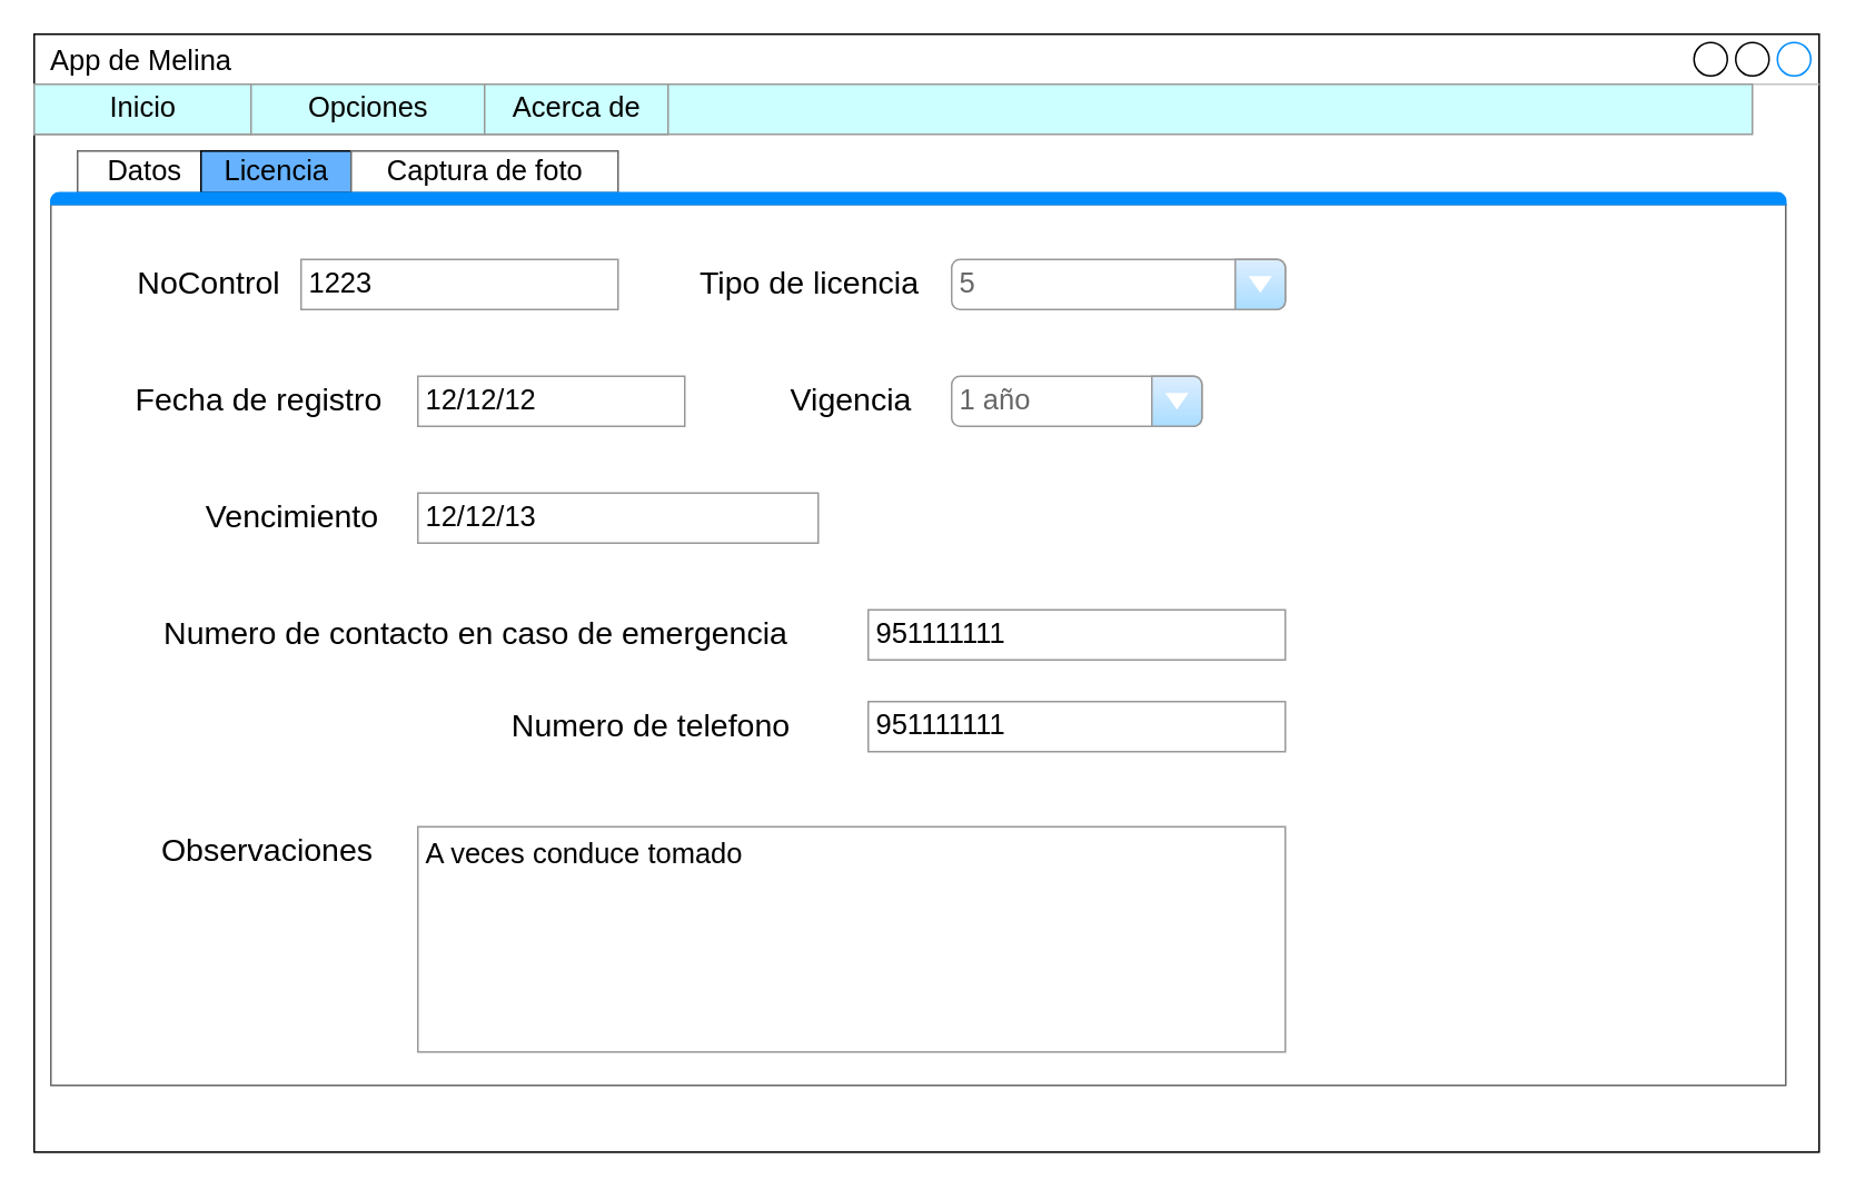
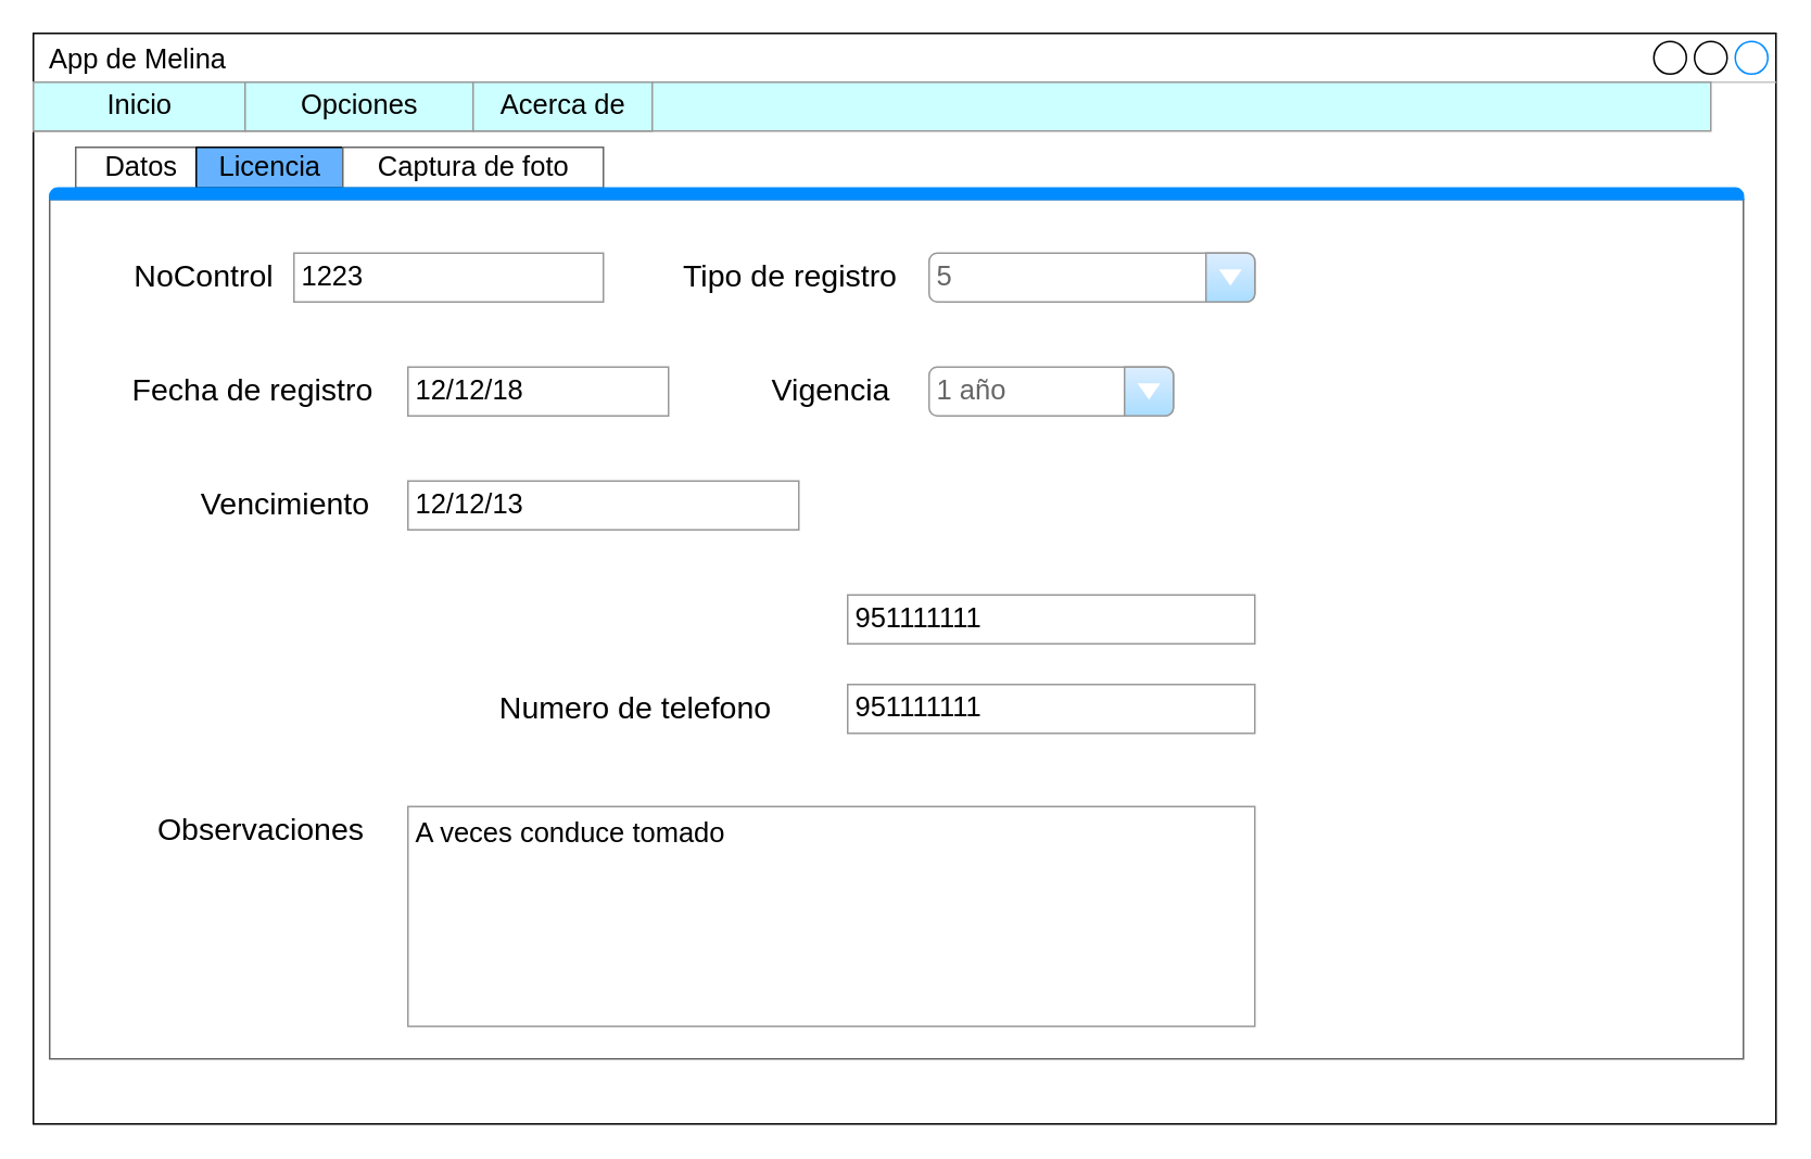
  <mxCell id="0" />
  <mxCell id="1" parent="0" />
  <mxCell id="2" value="App de Melina" style="strokeWidth=1;shadow=0;dashed=0;align=center;html=1;shape=mxgraph.mockup.containers.window;align=left;verticalAlign=top;spacingLeft=8;strokeColor2=#008cff;strokeColor3=#c4c4c4;fontColor=#000000;mainText=;fontSize=17;labelBackgroundColor=none;" parent="1" vertex="1"><mxGeometry x="20" width="1070" height="670" as="geometry" y="20" /></mxCell>
  <mxCell id="3" value="" style="strokeWidth=1;shadow=0;dashed=0;align=center;html=1;shape=mxgraph.mockup.containers.marginRect2;rectMarginTop=32;strokeColor=#666666;gradientColor=none;" parent="1" vertex="1"><mxGeometry x="30" y="90" width="1040" height="560" as="geometry" /></mxCell>
  <mxCell id="4" value="Datos" style="strokeColor=inherit;fillColor=#FFFFFF;gradientColor=inherit;strokeWidth=1;shadow=0;dashed=0;align=center;html=1;shape=mxgraph.mockup.containers.rrect;rSize=0;fontSize=17;fontColor=#000000;gradientColor=none;" parent="3" vertex="1"><mxGeometry width="80" height="25" relative="1" as="geometry"><mxPoint x="16" as="offset" /></mxGeometry></mxCell>
  <mxCell id="5" value="Licencia" style="strokeWidth=1;shadow=0;dashed=0;align=center;html=1;shape=mxgraph.mockup.containers.rrect;rSize=0;fontSize=17;fontColor=#000000;strokeColor=#000000;fillColor=#66B2FF;" parent="3" vertex="1"><mxGeometry width="90" height="25" relative="1" as="geometry"><mxPoint x="90" as="offset" /></mxGeometry></mxCell>
  <mxCell id="6" value="Captura de foto" style="strokeColor=inherit;fillColor=inherit;gradientColor=inherit;strokeWidth=1;shadow=0;dashed=0;align=center;html=1;shape=mxgraph.mockup.containers.rrect;rSize=0;fontSize=17;fontColor=#000000;gradientColor=none;" parent="3" vertex="1"><mxGeometry width="160" height="25" relative="1" as="geometry"><mxPoint x="180" as="offset" /></mxGeometry></mxCell>
  <mxCell id="7" value="" style="strokeWidth=1;shadow=0;dashed=0;align=center;html=1;shape=mxgraph.mockup.containers.topButton;rSize=5;strokeColor=#008cff;fillColor=#008cff;gradientColor=none;resizeWidth=1;movable=0;deletable=1;" parent="3" vertex="1"><mxGeometry width="1040" height="7" relative="1" as="geometry"><mxPoint y="25" as="offset" /></mxGeometry></mxCell>
  <mxCell id="8" value="NoControl" style="text;html=1;strokeColor=none;fillColor=none;align=center;verticalAlign=middle;whiteSpace=wrap;rounded=0;fontColor=#000000;fontSize=19;" vertex="1" parent="3"><mxGeometry x="40" y="70" width="110" height="20" as="geometry" /></mxCell>
  <mxCell id="9" value="1223" style="strokeWidth=1;shadow=0;dashed=0;align=center;html=1;shape=mxgraph.mockup.forms.pwField;strokeColor=#999999;mainText=;align=left;fontColor=#000000;fontSize=17;spacingLeft=3;" vertex="1" parent="3"><mxGeometry x="150" y="65" width="190" height="30" as="geometry" /></mxCell>
- <mxCell id="10" value="Tipo de licencia" style="text;html=1;strokeColor=none;fillColor=none;align=center;verticalAlign=middle;whiteSpace=wrap;rounded=0;fontColor=#000000;fontSize=19;" vertex="1" parent="3"><mxGeometry x="370" y="70" width="170" height="20" as="geometry" /></mxCell>
+ <mxCell id="10" value="Tipo de registro" style="text;html=1;strokeColor=none;fillColor=none;align=center;verticalAlign=middle;whiteSpace=wrap;rounded=0;fontColor=#000000;fontSize=19;" vertex="1" parent="3"><mxGeometry x="370" y="70" width="170" height="20" as="geometry" /></mxCell>
  <mxCell id="11" value="5" style="strokeWidth=1;shadow=0;dashed=0;align=center;html=1;shape=mxgraph.mockup.forms.comboBox;strokeColor=#999999;fillColor=#ddeeff;align=left;fillColor2=#aaddff;mainText=;fontColor=#666666;fontSize=17;spacingLeft=3;" vertex="1" parent="3"><mxGeometry x="540" y="65" width="200" height="30" as="geometry" /></mxCell>
  <mxCell id="12" value="Fecha de registro" style="text;html=1;strokeColor=none;fillColor=none;align=center;verticalAlign=middle;whiteSpace=wrap;rounded=0;fontColor=#000000;fontSize=19;" vertex="1" parent="3"><mxGeometry x="50" y="140" width="150" height="20" as="geometry" /></mxCell>
- <mxCell id="13" value="12/12/12" style="strokeWidth=1;shadow=0;dashed=0;align=center;html=1;shape=mxgraph.mockup.forms.pwField;strokeColor=#999999;mainText=;align=left;fontColor=#000000;fontSize=17;spacingLeft=3;" vertex="1" parent="3"><mxGeometry x="220" y="135" width="160" height="30" as="geometry" /></mxCell>
+ <mxCell id="13" value="12/12/18" style="strokeWidth=1;shadow=0;dashed=0;align=center;html=1;shape=mxgraph.mockup.forms.pwField;strokeColor=#999999;mainText=;align=left;fontColor=#000000;fontSize=17;spacingLeft=3;" vertex="1" parent="3"><mxGeometry x="220" y="135" width="160" height="30" as="geometry" /></mxCell>
  <mxCell id="14" value="Vigencia" style="text;html=1;strokeColor=none;fillColor=none;align=center;verticalAlign=middle;whiteSpace=wrap;rounded=0;fontColor=#000000;fontSize=19;" vertex="1" parent="3"><mxGeometry x="430" y="140" width="100" height="20" as="geometry" /></mxCell>
  <mxCell id="15" value="1 año" style="strokeWidth=1;shadow=0;dashed=0;align=center;html=1;shape=mxgraph.mockup.forms.comboBox;strokeColor=#999999;fillColor=#ddeeff;align=left;fillColor2=#aaddff;mainText=;fontColor=#666666;fontSize=17;spacingLeft=3;" vertex="1" parent="3"><mxGeometry x="540" y="135" width="150" height="30" as="geometry" /></mxCell>
  <mxCell id="16" value="Vencimiento" style="text;html=1;strokeColor=none;fillColor=none;align=center;verticalAlign=middle;whiteSpace=wrap;rounded=0;fontColor=#000000;fontSize=19;" vertex="1" parent="3"><mxGeometry x="90" y="210" width="110" height="20" as="geometry" /></mxCell>
  <mxCell id="17" value="12/12/13" style="strokeWidth=1;shadow=0;dashed=0;align=center;html=1;shape=mxgraph.mockup.forms.pwField;strokeColor=#999999;mainText=;align=left;fontColor=#000000;fontSize=17;spacingLeft=3;" vertex="1" parent="3"><mxGeometry x="220" y="205" width="240" height="30" as="geometry" /></mxCell>
- <mxCell id="18" value="Numero de contacto en caso de emergencia" style="text;html=1;strokeColor=none;fillColor=none;align=center;verticalAlign=middle;whiteSpace=wrap;rounded=0;fontColor=#000000;fontSize=19;" vertex="1" parent="3"><mxGeometry x="60" y="280" width="390" height="20" as="geometry" /></mxCell>
  <mxCell id="19" value="951111111" style="strokeWidth=1;shadow=0;dashed=0;align=center;html=1;shape=mxgraph.mockup.forms.pwField;strokeColor=#999999;mainText=;align=left;fontColor=#000000;fontSize=17;spacingLeft=3;" vertex="1" parent="3"><mxGeometry x="490" y="275" width="250" height="30" as="geometry" /></mxCell>
  <mxCell id="20" value="Numero de telefono" style="text;html=1;strokeColor=none;fillColor=none;align=center;verticalAlign=middle;whiteSpace=wrap;rounded=0;fontColor=#000000;fontSize=19;" vertex="1" parent="3"><mxGeometry x="270" y="335" width="180" height="20" as="geometry" /></mxCell>
  <mxCell id="21" value="951111111" style="strokeWidth=1;shadow=0;dashed=0;align=center;html=1;shape=mxgraph.mockup.forms.pwField;strokeColor=#999999;mainText=;align=left;fontColor=#000000;fontSize=17;spacingLeft=3;" vertex="1" parent="3"><mxGeometry x="490" y="330" width="250" height="30" as="geometry" /></mxCell>
  <mxCell id="22" value="Observaciones" style="text;html=1;strokeColor=none;fillColor=none;align=center;verticalAlign=middle;whiteSpace=wrap;rounded=0;fontColor=#000000;fontSize=19;" vertex="1" parent="3"><mxGeometry x="60" y="410" width="140" height="20" as="geometry" /></mxCell>
  <mxCell id="23" value="A veces conduce tomado" style="strokeWidth=1;shadow=0;dashed=0;align=center;html=1;shape=mxgraph.mockup.forms.pwField;strokeColor=#999999;mainText=;align=left;fontColor=#000000;fontSize=17;spacingLeft=3;labelPosition=center;verticalLabelPosition=middle;verticalAlign=top;" vertex="1" parent="3"><mxGeometry x="220" y="405" width="520" height="135" as="geometry" /></mxCell>
  <mxCell id="24" value="" style="strokeWidth=1;shadow=0;dashed=0;align=center;html=1;shape=mxgraph.mockup.forms.rrect;rSize=0;strokeColor=#999999;fillColor=#CCFFFF;fontColor=#000000;" parent="1" vertex="1"><mxGeometry x="20" y="50" width="1030" height="30" as="geometry" /></mxCell>
  <mxCell id="25" value="Inicio" style="strokeColor=inherit;fillColor=inherit;gradientColor=inherit;strokeWidth=1;shadow=0;dashed=0;align=center;html=1;shape=mxgraph.mockup.forms.rrect;rSize=0;fontSize=17;fontColor=#000000;" parent="24" vertex="1"><mxGeometry width="130" height="30" as="geometry" /></mxCell>
  <mxCell id="26" value="Opciones" style="strokeColor=inherit;fillColor=inherit;gradientColor=inherit;strokeWidth=1;shadow=0;dashed=0;align=center;html=1;shape=mxgraph.mockup.forms.rrect;rSize=0;fontSize=17;fontColor=#000000;" parent="24" vertex="1"><mxGeometry x="130" width="140" height="30" as="geometry" /></mxCell>
  <mxCell id="27" value="Acerca de" style="strokeColor=inherit;fillColor=inherit;gradientColor=inherit;strokeWidth=1;shadow=0;dashed=0;align=center;html=1;shape=mxgraph.mockup.forms.rrect;rSize=0;fontSize=17;fontColor=#000000;" parent="24" vertex="1"><mxGeometry x="270" width="110" height="30" as="geometry" /></mxCell>
